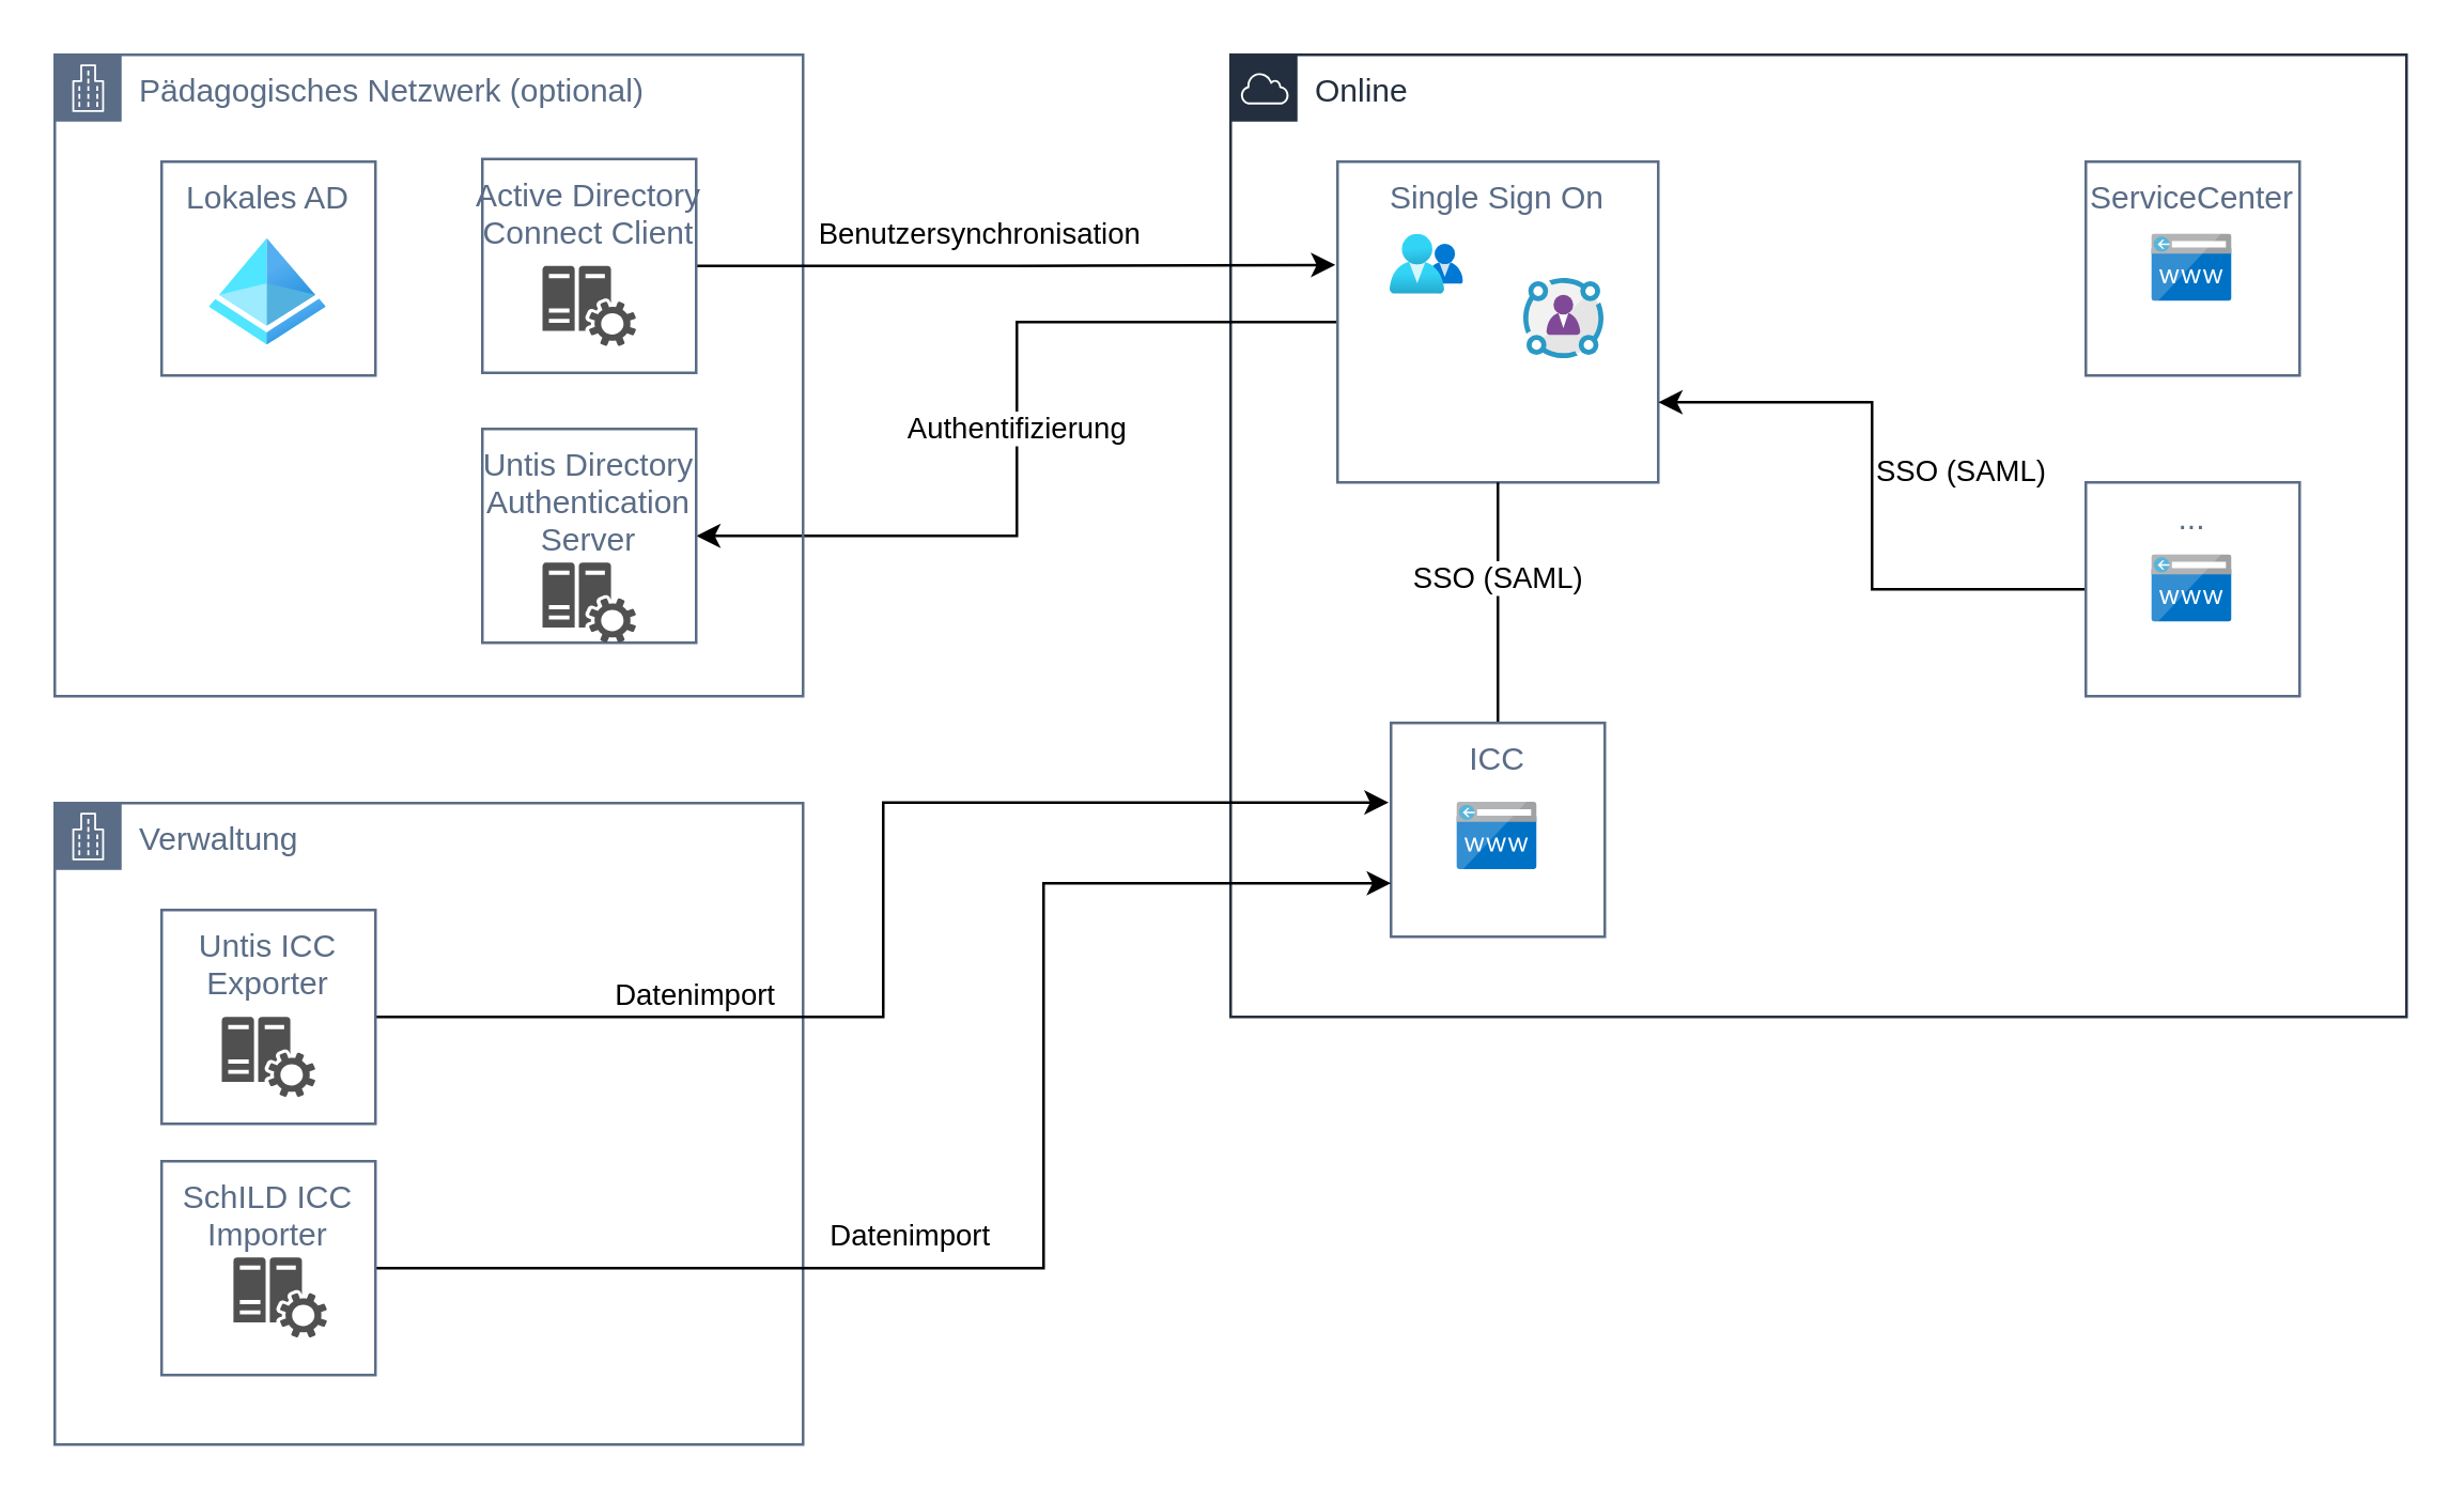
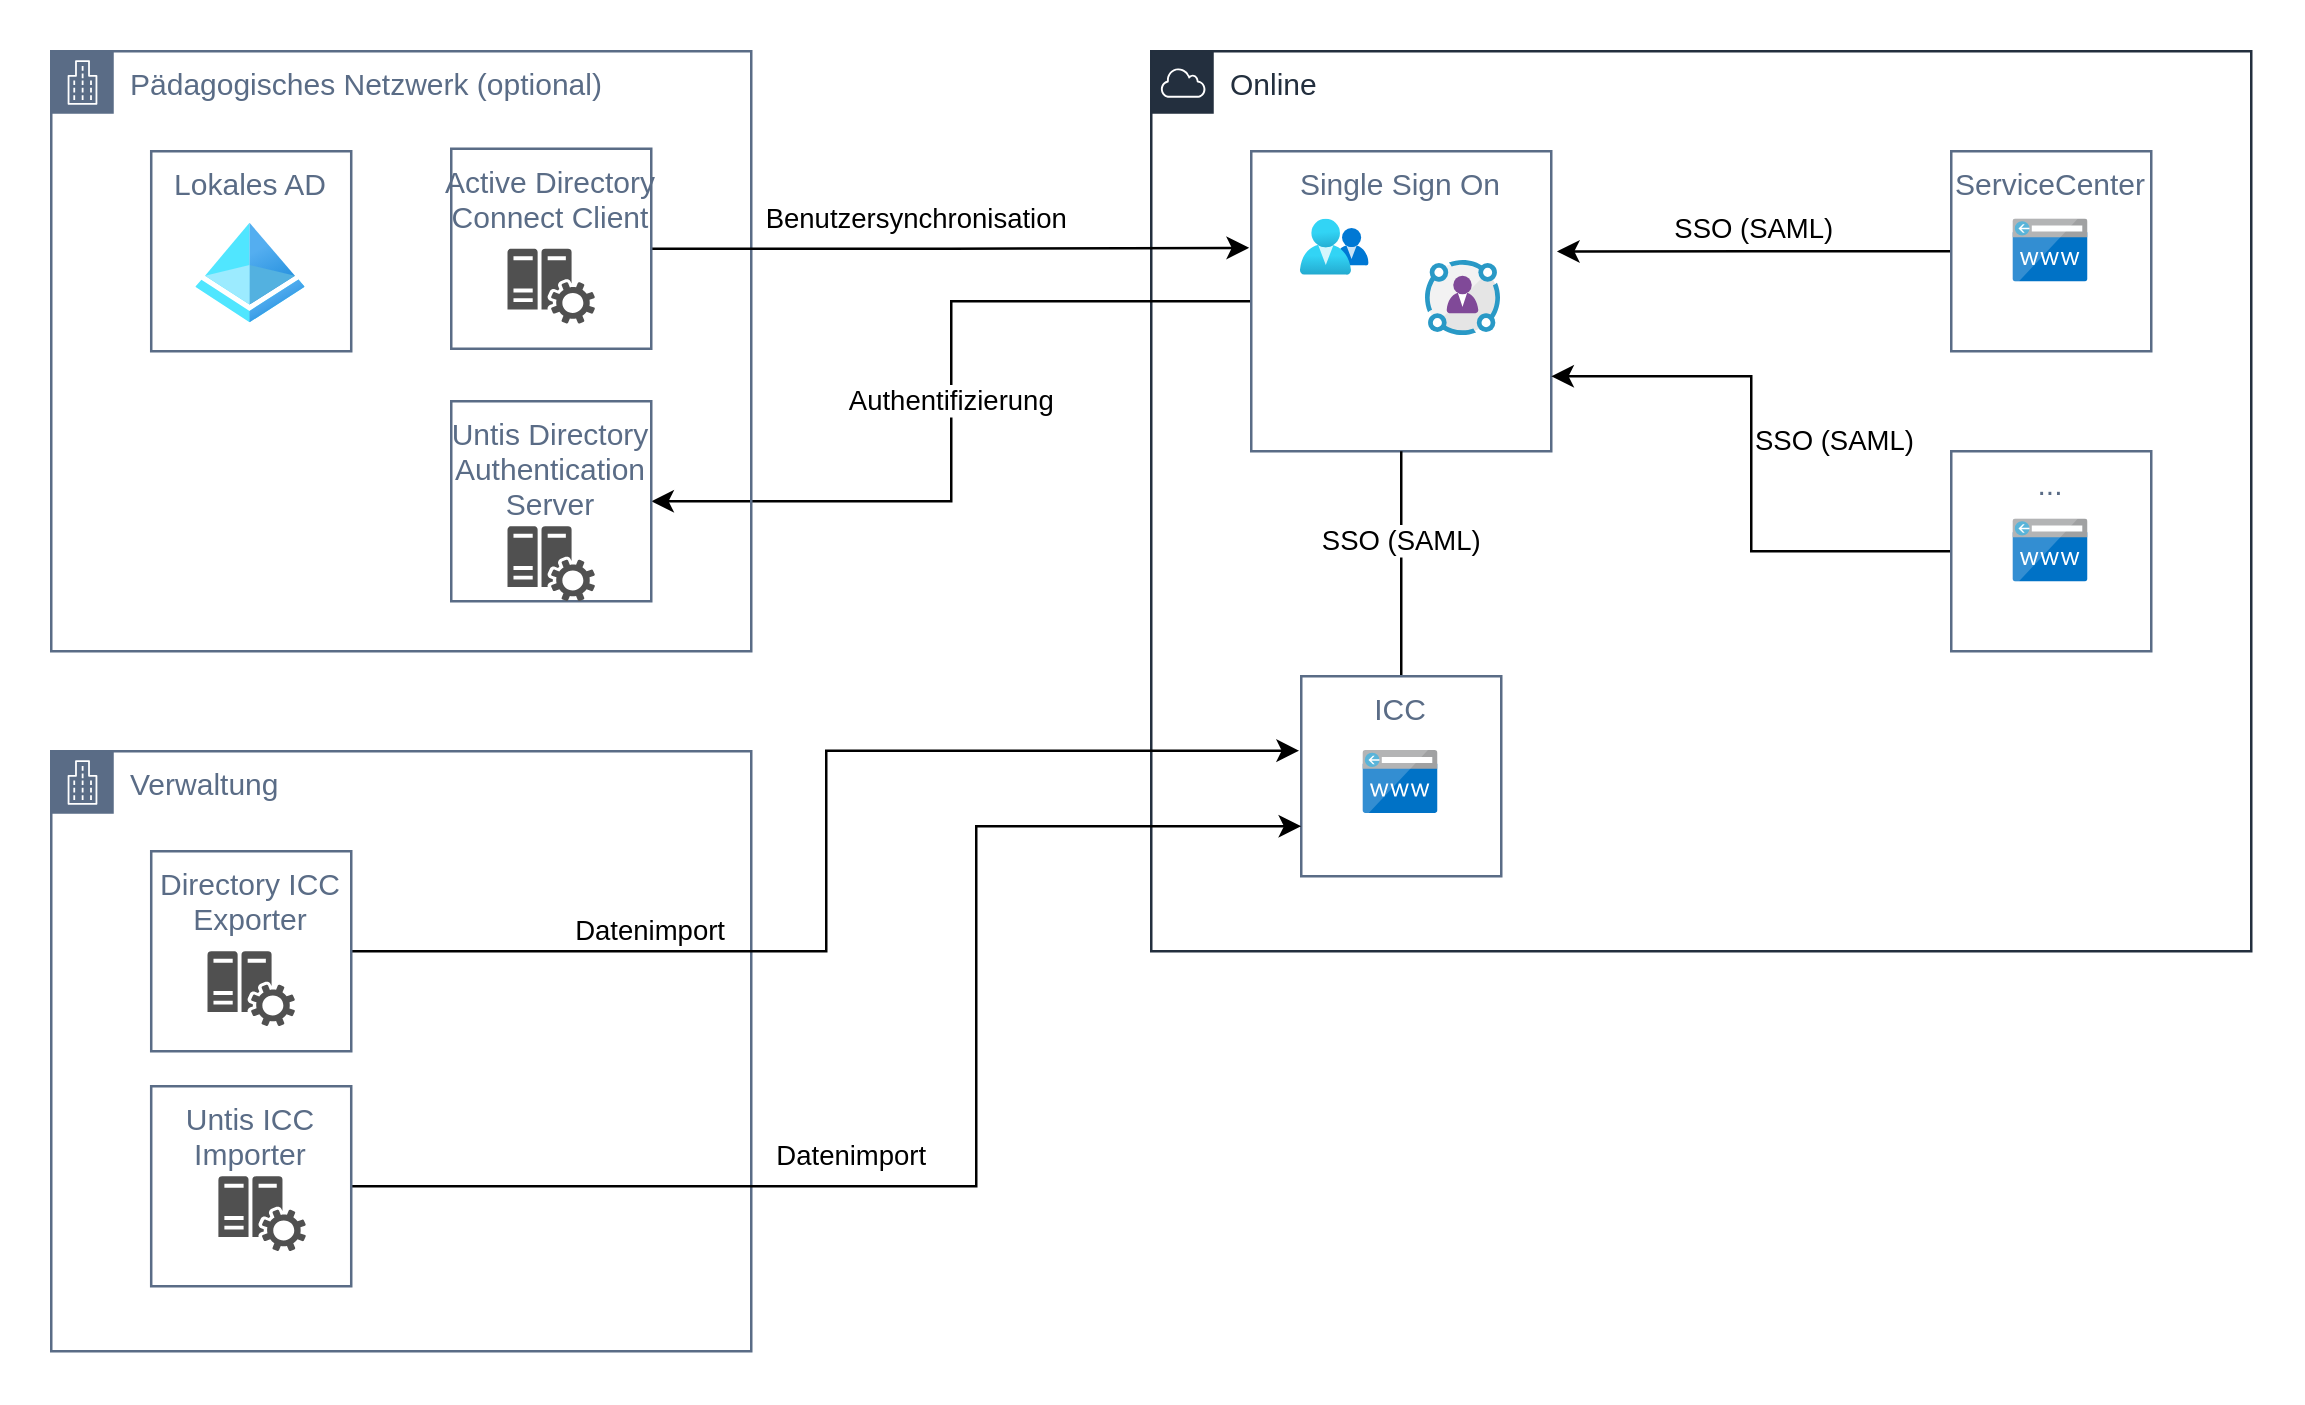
  <mxCell id="0" />
  <mxCell id="1" parent="0" />
  <mxCell id="2" value="Lokales AD" style="fillColor=none;strokeColor=#5A6C86;verticalAlign=top;fontStyle=0;fontColor=#5A6C86;" vertex="1" parent="1"><mxGeometry x="59.99" y="60" width="80" height="80" as="geometry" /></mxCell>
  <mxCell id="3" value="Online" style="points=[[0,0],[0.25,0],[0.5,0],[0.75,0],[1,0],[1,0.25],[1,0.5],[1,0.75],[1,1],[0.75,1],[0.5,1],[0.25,1],[0,1],[0,0.75],[0,0.5],[0,0.25]];outlineConnect=0;gradientColor=none;html=1;whiteSpace=wrap;fontSize=12;fontStyle=0;shape=mxgraph.aws4.group;grIcon=mxgraph.aws4.group_aws_cloud;strokeColor=#232F3E;fillColor=none;verticalAlign=top;align=left;spacingLeft=30;fontColor=#232F3E;dashed=0;" vertex="1" parent="1"><mxGeometry x="460" width="440" height="360" as="geometry" y="20" /></mxCell>
  <mxCell id="4" value="Authentifizierung" style="edgeStyle=orthogonalEdgeStyle;rounded=0;orthogonalLoop=1;jettySize=auto;html=1;entryX=1;entryY=0.5;entryDx=0;entryDy=0;" edge="1" parent="1" source="5" target="18"><mxGeometry relative="1" as="geometry" /></mxCell>
  <mxCell id="5" value="Single Sign On" style="fillColor=none;strokeColor=#5A6C86;verticalAlign=top;fontStyle=0;fontColor=#5A6C86;" vertex="1" parent="1"><mxGeometry x="500" y="60" width="120" height="120" as="geometry" /></mxCell>
  <mxCell id="6" value="Pädagogisches Netzwerk (optional)" style="points=[[0,0],[0.25,0],[0.5,0],[0.75,0],[1,0],[1,0.25],[1,0.5],[1,0.75],[1,1],[0.75,1],[0.5,1],[0.25,1],[0,1],[0,0.75],[0,0.5],[0,0.25]];outlineConnect=0;gradientColor=none;html=1;whiteSpace=wrap;fontSize=12;fontStyle=0;shape=mxgraph.aws4.group;grIcon=mxgraph.aws4.group_corporate_data_center;strokeColor=#5A6C86;fillColor=none;verticalAlign=top;align=left;spacingLeft=30;fontColor=#5A6C86;dashed=0;" vertex="1" parent="1"><mxGeometry width="280" height="240" as="geometry" x="20" y="20" /></mxCell>
  <mxCell id="7" value="" style="aspect=fixed;html=1;points=[];align=center;image;fontSize=12;image=img/lib/azure2/identity/Azure_Active_Directory.svg;" vertex="1" parent="1"><mxGeometry x="78.11" y="89" width="43.75" height="40" as="geometry" /></mxCell>
  <mxCell id="8" value="" style="aspect=fixed;html=1;points=[];align=center;image;fontSize=12;image=img/lib/azure2/identity/Groups.svg;" vertex="1" parent="1"><mxGeometry x="520" y="87.4" width="27.44" height="22.6" as="geometry" /></mxCell>
  <mxCell id="9" value="SSO (SAML)" style="edgeStyle=orthogonalEdgeStyle;rounded=0;orthogonalLoop=1;jettySize=auto;html=1;exitX=0.5;exitY=0;exitDx=0;exitDy=0;entryX=0.5;entryY=1;entryDx=0;entryDy=0;verticalAlign=bottom;endArrow=none;" edge="1" parent="1" source="10" target="5"><mxGeometry relative="1" as="geometry" /></mxCell>
  <mxCell id="10" value="ICC" style="fillColor=none;strokeColor=#5A6C86;verticalAlign=top;fontStyle=0;fontColor=#5A6C86;" vertex="1" parent="1"><mxGeometry x="520" y="270" width="80" height="80" as="geometry" /></mxCell>
+ <mxCell id="11" value="SSO (SAML)" style="edgeStyle=orthogonalEdgeStyle;rounded=0;orthogonalLoop=1;jettySize=auto;html=1;entryX=1.019;entryY=0.334;entryDx=0;entryDy=0;entryPerimeter=0;align=center;verticalAlign=bottom;" edge="1" parent="1" source="12" target="5"><mxGeometry relative="1" as="geometry" /></mxCell>
  <mxCell id="12" value="ServiceCenter" style="fillColor=none;strokeColor=#5A6C86;verticalAlign=top;fontStyle=0;fontColor=#5A6C86;" vertex="1" parent="1"><mxGeometry x="780" y="60" width="80" height="80" as="geometry" /></mxCell>
  <mxCell id="13" value="SSO (SAML)" style="edgeStyle=orthogonalEdgeStyle;rounded=0;orthogonalLoop=1;jettySize=auto;html=1;verticalAlign=bottom;align=left;entryX=1;entryY=0.75;entryDx=0;entryDy=0;" edge="1" parent="1" source="14" target="5"><mxGeometry relative="1" as="geometry" /></mxCell>
  <mxCell id="14" value="..." style="fillColor=none;strokeColor=#5A6C86;verticalAlign=top;fontStyle=0;fontColor=#5A6C86;" vertex="1" parent="1"><mxGeometry x="780" y="180" width="80" height="80" as="geometry" /></mxCell>
  <mxCell id="15" style="edgeStyle=orthogonalEdgeStyle;rounded=0;orthogonalLoop=1;jettySize=auto;html=1;entryX=-0.007;entryY=0.322;entryDx=0;entryDy=0;entryPerimeter=0;" edge="1" parent="1" source="17" target="5"><mxGeometry relative="1" as="geometry" /></mxCell>
  <mxCell id="16" value="Benutzersynchronisation" style="edgeLabel;html=1;align=center;verticalAlign=bottom;resizable=0;points=[];" vertex="1" connectable="0" parent="15"><mxGeometry x="-0.125" y="4" relative="1" as="geometry"><mxPoint as="offset" /></mxGeometry></mxCell>
  <mxCell id="17" value="Active Directory&#10;Connect Client" style="fillColor=none;strokeColor=#5A6C86;verticalAlign=top;fontStyle=0;fontColor=#5A6C86;" vertex="1" parent="1"><mxGeometry x="180" y="59" width="80" height="80" as="geometry" /></mxCell>
  <mxCell id="18" value="Untis Directory&#10;Authentication&#10;Server" style="fillColor=none;strokeColor=#5A6C86;verticalAlign=top;fontStyle=0;fontColor=#5A6C86;" vertex="1" parent="1"><mxGeometry x="180" y="160" width="80" height="80" as="geometry" /></mxCell>
  <mxCell id="19" value="" style="aspect=fixed;html=1;points=[];align=center;image;fontSize=12;image=img/lib/mscae/CustomDomain.svg;" vertex="1" parent="1"><mxGeometry x="805" y="207.4" width="30" height="25.2" as="geometry" /></mxCell>
  <mxCell id="20" value="" style="aspect=fixed;html=1;points=[];align=center;image;fontSize=12;image=img/lib/mscae/CustomDomain.svg;" vertex="1" parent="1"><mxGeometry x="805" y="87.4" width="30" height="25.2" as="geometry" /></mxCell>
  <mxCell id="21" value="" style="aspect=fixed;html=1;points=[];align=center;image;fontSize=12;image=img/lib/mscae/CustomDomain.svg;" vertex="1" parent="1"><mxGeometry x="545" y="300" width="30" height="25.2" as="geometry" /></mxCell>
  <mxCell id="22" value="" style="aspect=fixed;html=1;points=[];align=center;image;fontSize=12;image=img/lib/mscae/Identity_Governance.svg;" vertex="1" parent="1"><mxGeometry x="570" y="104" width="30" height="30" as="geometry" /></mxCell>
  <mxCell id="23" value="" style="pointerEvents=1;shadow=0;dashed=0;html=1;strokeColor=none;labelPosition=center;verticalLabelPosition=bottom;verticalAlign=top;align=center;fillColor=#505050;shape=mxgraph.mscae.oms.config_assessment" vertex="1" parent="1"><mxGeometry x="202.5" y="99" width="35" height="30" as="geometry" /></mxCell>
  <mxCell id="24" value="" style="pointerEvents=1;shadow=0;dashed=0;html=1;strokeColor=none;labelPosition=center;verticalLabelPosition=bottom;verticalAlign=top;align=center;fillColor=#505050;shape=mxgraph.mscae.oms.config_assessment" vertex="1" parent="1"><mxGeometry x="202.5" y="210" width="35" height="30" as="geometry" /></mxCell>
  <mxCell id="25" value="Verwaltung" style="points=[[0,0],[0.25,0],[0.5,0],[0.75,0],[1,0],[1,0.25],[1,0.5],[1,0.75],[1,1],[0.75,1],[0.5,1],[0.25,1],[0,1],[0,0.75],[0,0.5],[0,0.25]];outlineConnect=0;gradientColor=none;html=1;whiteSpace=wrap;fontSize=12;fontStyle=0;shape=mxgraph.aws4.group;grIcon=mxgraph.aws4.group_corporate_data_center;strokeColor=#5A6C86;fillColor=none;verticalAlign=top;align=left;spacingLeft=30;fontColor=#5A6C86;dashed=0;" vertex="1" parent="1"><mxGeometry y="300" width="280" height="240" as="geometry" x="20" /></mxCell>
  <mxCell id="26" style="edgeStyle=orthogonalEdgeStyle;rounded=0;orthogonalLoop=1;jettySize=auto;html=1;entryX=-0.011;entryY=0.372;entryDx=0;entryDy=0;entryPerimeter=0;align=center;" edge="1" parent="1" source="28" target="10"><mxGeometry relative="1" as="geometry" /></mxCell>
  <mxCell id="27" value="Datenimport" style="edgeLabel;html=1;align=right;verticalAlign=bottom;resizable=0;points=[];" vertex="1" connectable="0" parent="26"><mxGeometry x="-0.235" y="2" relative="1" as="geometry"><mxPoint x="-25.86" y="2.03" as="offset" /></mxGeometry></mxCell>
- <mxCell id="28" value="Untis ICC&#10;Exporter" style="fillColor=none;strokeColor=#5A6C86;verticalAlign=top;fontStyle=0;fontColor=#5A6C86;" vertex="1" parent="1"><mxGeometry x="59.99" y="340" width="80.01" height="80" as="geometry" /></mxCell>
+ <mxCell id="28" value="Directory ICC&#10;Exporter" style="fillColor=none;strokeColor=#5A6C86;verticalAlign=top;fontStyle=0;fontColor=#5A6C86;" vertex="1" parent="1"><mxGeometry x="59.99" y="340" width="80.01" height="80" as="geometry" /></mxCell>
  <mxCell id="29" style="edgeStyle=orthogonalEdgeStyle;rounded=0;orthogonalLoop=1;jettySize=auto;html=1;entryX=0;entryY=0.75;entryDx=0;entryDy=0;align=center;" edge="1" parent="1" source="31" target="10"><mxGeometry relative="1" as="geometry"><Array as="points"><mxPoint x="390" y="474" /><mxPoint x="390" y="330" /></Array></mxGeometry></mxCell>
  <mxCell id="30" value="Datenimport" style="edgeLabel;html=1;align=center;verticalAlign=bottom;resizable=0;points=[];" vertex="1" connectable="0" parent="29"><mxGeometry x="-0.196" y="2" relative="1" as="geometry"><mxPoint x="-11.02" y="-2.03" as="offset" /></mxGeometry></mxCell>
- <mxCell id="31" value="SchILD ICC&#10;Importer" style="fillColor=none;strokeColor=#5A6C86;verticalAlign=top;fontStyle=0;fontColor=#5A6C86;" vertex="1" parent="1"><mxGeometry x="59.98" y="434" width="80.01" height="80" as="geometry" /></mxCell>
+ <mxCell id="31" value="Untis ICC&#10;Importer" style="fillColor=none;strokeColor=#5A6C86;verticalAlign=top;fontStyle=0;fontColor=#5A6C86;" vertex="1" parent="1"><mxGeometry x="59.98" y="434" width="80.01" height="80" as="geometry" /></mxCell>
  <mxCell id="32" value="" style="pointerEvents=1;shadow=0;dashed=0;html=1;strokeColor=none;labelPosition=center;verticalLabelPosition=bottom;verticalAlign=top;align=center;fillColor=#505050;shape=mxgraph.mscae.oms.config_assessment" vertex="1" parent="1"><mxGeometry x="82.5" y="380" width="35" height="30" as="geometry" /></mxCell>
  <mxCell id="33" value="" style="pointerEvents=1;shadow=0;dashed=0;html=1;strokeColor=none;labelPosition=center;verticalLabelPosition=bottom;verticalAlign=top;align=center;fillColor=#505050;shape=mxgraph.mscae.oms.config_assessment" vertex="1" parent="1"><mxGeometry x="86.86" y="470" width="35" height="30" as="geometry" /></mxCell>
